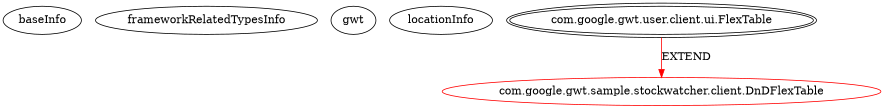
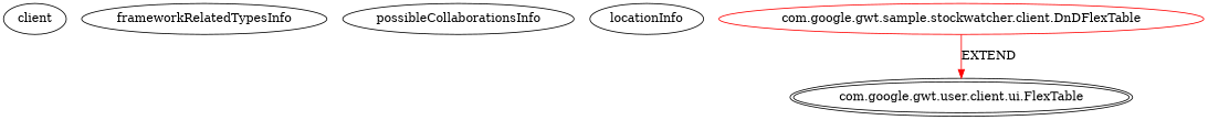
  digraph {
-   baseInfo [category=extension_graph graphId=1064 isAnonymous=false possibleRelation=false]
+   baseInfo [category=extension_graph graphId=1064 isAnonymous=false possibleRelation=false label=client]
    frameworkRelatedTypesInfo [0="com.google.gwt.user.client.ui.FlexTable"]
-   possibleCollaborationsInfo [label=gwt]
+   possibleCollaborationsInfo
    locationInfo [contextSignature=DnDFlexTable filePath="/chrte-TemperatureWatcher/TemperatureWatcher-master/src/com/google/gwt/sample/stockwatcher/client/DnDFlexTable.java" graphId=1064 projectName="chrte-TemperatureWatcher"]
    n5 [color=red isFrameworkType=false label="com.google.gwt.sample.stockwatcher.client.DnDFlexTable" vertexType=ROOT_CLIENT_CLASS_DECLARATION]
    n6 [isFrameworkType=true label="com.google.gwt.user.client.ui.FlexTable" peripheries=2 vertexType=FRAMEWORK_CLASS_TYPE]
-   n6 -> n5 [color=red label=EXTEND]
+   n5 -> n6 [color=red label=EXTEND]
  }
